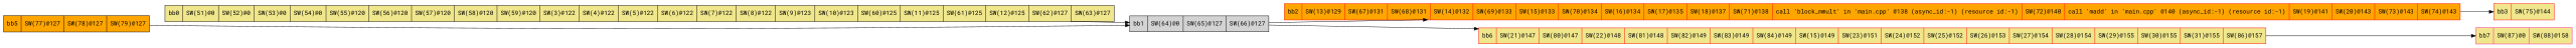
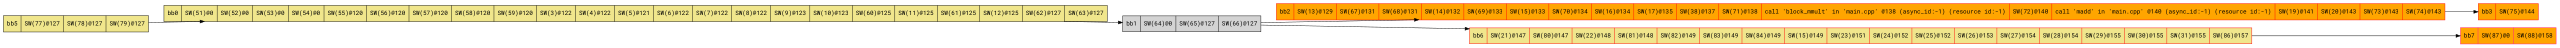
  digraph {
    fontname="Roboto Mono"
    rankdir=LR
    node [color=black fillcolor=khaki fontname="Roboto Mono" shape=record style=filled]
    edge [fontname="Roboto Mono"]
-   n1 [label="{bb0|<x000001AF8A42DF60>SW(51)@0\n|<x000001AF8A42DD80>SW(52)@0\n|<x000001AF8A42DE20>SW(53)@0\n|<x000001AF8A42E000>SW(54)@0\n|<x000001AF8A42E0A0>SW(55)@120\n|<x000001AF8AC4C320>SW(56)@120\n|<x000001AF8AC4BD80>SW(57)@120\n|<x000001AF8AC4C640>SW(58)@120\n|<x000001AF8AC4C780>SW(59)@120\n|<x000001AF8A028960>SW(3)@122\n|<x000001AF8A028320>SW(4)@122\n|<x000001AF8A0276A0>SW(5)@122\n|<x000001AF8A028FA0>SW(6)@122\n|<x000001AF8A028BE0>SW(7)@122\n|<x000001AF8A027920>SW(8)@122\n|<x000001AF8A027CE0>SW(9)@123\n|<x000001AF8A42D9C0>SW(10)@123\n|<x000001AF8AC4B560>SW(60)@125\n|<x000001AF8A42D240>SW(11)@125\n|<x000001AF8AC4C140>SW(61)@125\n|<x000001AF8A42EAA0>SW(12)@125\n|<x000001AF8AC4BE20>SW(62)@127\n|<x000001AF8AC4B1A0>SW(63)@127\n}"]
+   n1 [label="{bb0|<x000001AF8A42DF60>SW(51)@0\n|<x000001AF8A42DD80>SW(52)@0\n|<x000001AF8A42DE20>SW(53)@0\n|<x000001AF8A42E000>SW(54)@0\n|<x000001AF8A42E0A0>SW(55)@120\n|<x000001AF8AC4C320>SW(56)@120\n|<x000001AF8AC4BD80>SW(57)@120\n|<x000001AF8AC4C640>SW(58)@120\n|<x000001AF8AC4C780>SW(59)@120\n|<x000001AF8A028960>SW(3)@122\n|<x000001AF8A028320>SW(4)@122\n|<x000001AF8A0276A0>SW(5)@121\n|<x000001AF8A028FA0>SW(6)@122\n|<x000001AF8A028BE0>SW(7)@122\n|<x000001AF8A027920>SW(8)@122\n|<x000001AF8A027CE0>SW(9)@123\n|<x000001AF8A42D9C0>SW(10)@123\n|<x000001AF8AC4B560>SW(60)@125\n|<x000001AF8A42D240>SW(11)@125\n|<x000001AF8AC4C140>SW(61)@125\n|<x000001AF8A42EAA0>SW(12)@125\n|<x000001AF8AC4BE20>SW(62)@127\n|<x000001AF8AC4B1A0>SW(63)@127\n}"]
    n2 [fillcolor=lightgrey label="{bb1|<x000001AF8AC4B6A0>SW(64)@0\n|<x000001AF8AC4AF20>SW(65)@127\n|<x000001AF8AC4B740>SW(66)@127\n}"]
-   n3 [color=red fillcolor=orange label="{bb2|<x000001AF8A42CE80>SW(13)@129\n|<x000001AF8AC4C460>SW(67)@131\n|<x000001AF8AC4ACA0>SW(68)@131\n|<x000001AF8A42E6E0>SW(14)@132\n|<x000001AF8AC4B420>SW(69)@133\n|<x000001AF8A42DA60>SW(15)@133\n|<x000001AF8AC4B100>SW(70)@134\n|<x000001AF8A42D6A0>SW(16)@134\n|<x000001AF8A42D7E0>SW(17)@135\n|<x000001AF8A42CDE0>SW(18)@137\n|<x000001AF8AC4B240>SW(71)@138\n|<x000001AF8A059090>call 'block_mmult' in 'main.cpp' @138 (async_id:-1) (resource id:-1)\n|<x000001AF8AC4AC00>SW(72)@140\n|<x000001AF8A059170>call 'madd' in 'main.cpp' @140 (async_id:-1) (resource id:-1)\n|<x000001AF8A42E780>SW(19)@141\n|<x000001AF8A42E8C0>SW(20)@143\n|<x000001AF8AC4B600>SW(73)@143\n|<x000001AF8AC4B2E0>SW(74)@143\n}"]
+   n3 [color=red fillcolor=orange label="{bb2|<x000001AF8A42CE80>SW(13)@129\n|<x000001AF8AC4C460>SW(67)@131\n|<x000001AF8AC4ACA0>SW(68)@131\n|<x000001AF8A42E6E0>SW(14)@132\n|<x000001AF8AC4B420>SW(69)@133\n|<x000001AF8A42DA60>SW(15)@133\n|<x000001AF8AC4B100>SW(70)@134\n|<x000001AF8A42D6A0>SW(16)@134\n|<x000001AF8A42D7E0>SW(17)@135\n|<x000001AF8A42CDE0>SW(38)@137\n|<x000001AF8AC4B240>SW(71)@138\n|<x000001AF8A059090>call 'block_mmult' in 'main.cpp' @138 (async_id:-1) (resource id:-1)\n|<x000001AF8AC4AC00>SW(72)@140\n|<x000001AF8A059170>call 'madd' in 'main.cpp' @140 (async_id:-1) (resource id:-1)\n|<x000001AF8A42E780>SW(19)@141\n|<x000001AF8A42E8C0>SW(20)@143\n|<x000001AF8AC4B600>SW(73)@143\n|<x000001AF8AC4B2E0>SW(74)@143\n}"]
    n4 [color=red label="{bb6|<x000001AF8A42D740>SW(21)@147\n|<x000001AF8AC4B9C0>SW(80)@147\n|<x000001AF8A42E820>SW(22)@148\n|<x000001AF8AC4AD40>SW(81)@148\n|<x000001AF8AC4C000>SW(82)@149\n|<x000001AF8AC4B7E0>SW(83)@149\n|<x000001AF8AC4B880>SW(84)@149\n|<x000001AF8AC4C0A0>SW(15)@149\n|<x000001AF8A42E320>SW(23)@151\n|<x000001AF8A42DC40>SW(24)@152\n|<x000001AF8A42E640>SW(25)@152\n|<x000001AF8A42E960>SW(26)@153\n|<x000001AF8A42E500>SW(27)@154\n|<x000001AF8A42CF20>SW(28)@154\n|<x000001AF8A42E3C0>SW(29)@155\n|<x000001AF8A42D560>SW(30)@155\n|<x000001AF8A42EB40>SW(31)@155\n|<x000001AF8AC4C1E0>SW(86)@157\n}"]
-   n5 [color=red label="{bb3|<x000001AF8AC4B4C0>SW(75)@144\n}"]
-   n6 [color=deeppink label="{bb7|<x000001AF8AC4C3C0>SW(87)@0\n|<x000001AF8AC4C500>SW(88)@158\n}"]
-   n7 [fillcolor=orange label="{bb5|<x000001AF8AC4C8C0>SW(77)@127\n|<x000001AF8AC4BF60>SW(78)@127\n|<x000001AF8AC4BEC0>SW(79)@127\n}"]
+   n5 [color=red fillcolor=orange label="{bb3|<x000001AF8AC4B4C0>SW(75)@144\n}"]
+   n6 [color=deeppink fillcolor=orange label="{bb7|<x000001AF8AC4C3C0>SW(87)@0\n|<x000001AF8AC4C500>SW(88)@158\n}"]
+   n7 [label="{bb5|<x000001AF8AC4C8C0>SW(77)@127\n|<x000001AF8AC4BF60>SW(78)@127\n|<x000001AF8AC4BEC0>SW(79)@127\n}"]
    n1 -> n2
    n2 -> n3
    n2 -> n4
    n3 -> n5
    n4 -> n6
-   n7 -> n2
+   n7 -> n1
  }
